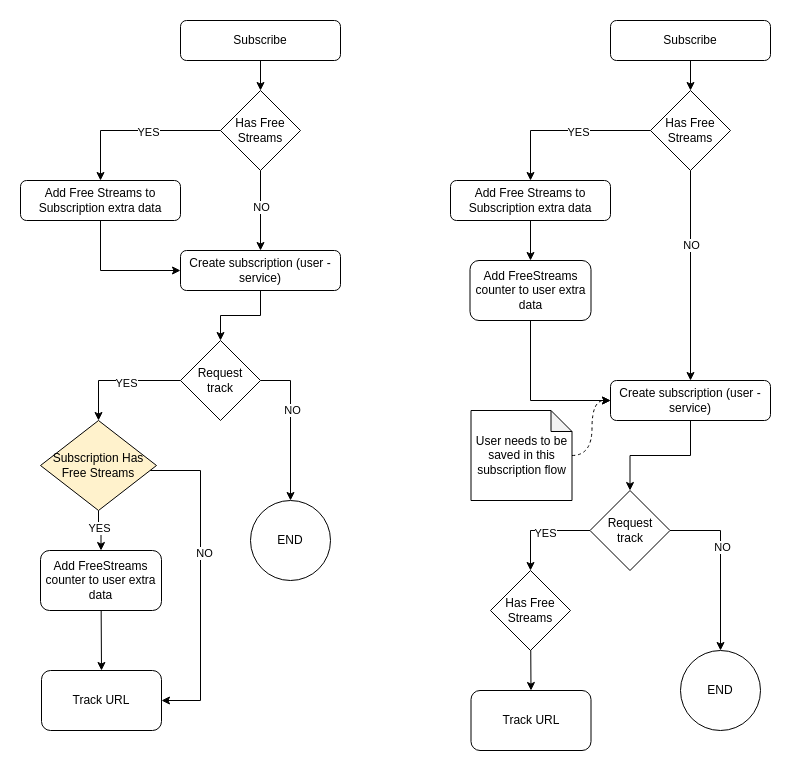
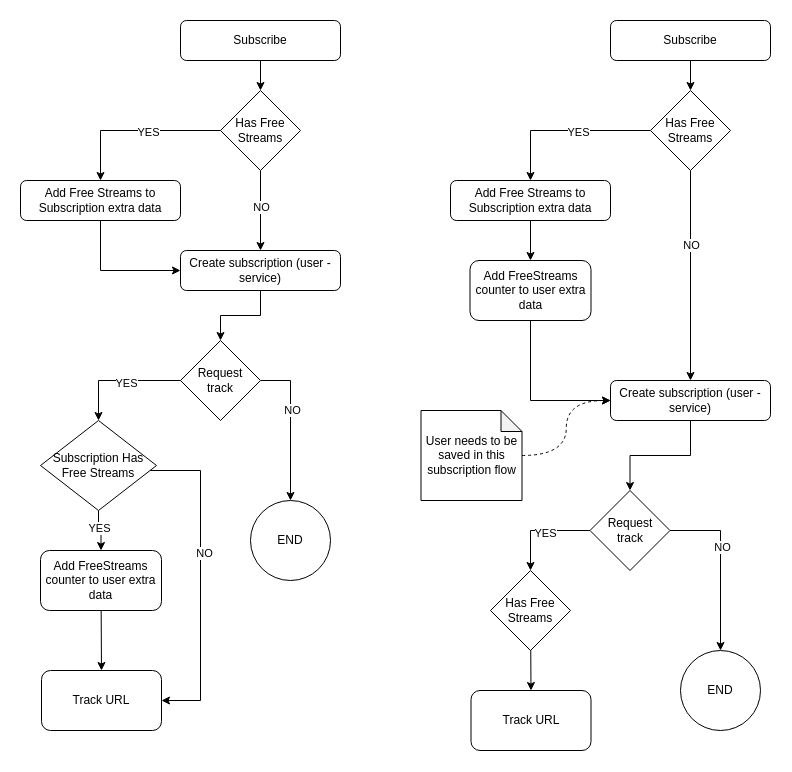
  <mxCell id="0" />
  <mxCell id="1" parent="0" />
  <mxCell id="2" style="edgeStyle=orthogonalEdgeStyle;rounded=0;orthogonalLoop=1;jettySize=auto;html=1;entryX=0.5;entryY=0;entryDx=0;entryDy=0;" parent="1" source="3" target="10" edge="1"><mxGeometry relative="1" as="geometry" /></mxCell>
  <mxCell id="3" value="Subscribe" style="rounded=1;whiteSpace=wrap;html=1;" parent="1" vertex="1"><mxGeometry x="180" y="20" width="160" height="40" as="geometry" /></mxCell>
  <mxCell id="4" style="edgeStyle=orthogonalEdgeStyle;rounded=0;orthogonalLoop=1;jettySize=auto;html=1;entryX=0;entryY=0.5;entryDx=0;entryDy=0;" parent="1" source="5" target="12" edge="1"><mxGeometry relative="1" as="geometry" /></mxCell>
  <mxCell id="5" value="Add Free Streams to Subscription extra data" style="rounded=1;whiteSpace=wrap;html=1;" parent="1" vertex="1"><mxGeometry x="20" y="180" width="160" height="40" as="geometry" /></mxCell>
  <mxCell id="6" style="edgeStyle=orthogonalEdgeStyle;rounded=0;orthogonalLoop=1;jettySize=auto;html=1;entryX=0.5;entryY=0;entryDx=0;entryDy=0;" parent="1" source="10" target="12" edge="1"><mxGeometry relative="1" as="geometry" /></mxCell>
  <mxCell id="7" value="NO" style="edgeLabel;html=1;align=center;verticalAlign=middle;resizable=0;points=[];" parent="6" vertex="1" connectable="0"><mxGeometry x="-0.412" relative="1" as="geometry"><mxPoint y="12" as="offset" /></mxGeometry></mxCell>
  <mxCell id="8" style="edgeStyle=orthogonalEdgeStyle;rounded=0;orthogonalLoop=1;jettySize=auto;html=1;entryX=0.5;entryY=0;entryDx=0;entryDy=0;" parent="1" source="10" target="5" edge="1"><mxGeometry relative="1" as="geometry" /></mxCell>
  <mxCell id="9" value="YES" style="edgeLabel;html=1;align=center;verticalAlign=middle;resizable=0;points=[];" parent="8" vertex="1" connectable="0"><mxGeometry x="-0.137" y="1" relative="1" as="geometry"><mxPoint as="offset" /></mxGeometry></mxCell>
  <mxCell id="10" value="Has Free Streams" style="rhombus;whiteSpace=wrap;html=1;" parent="1" vertex="1"><mxGeometry x="220" y="90" width="80" height="80" as="geometry" /></mxCell>
  <mxCell id="11" style="edgeStyle=orthogonalEdgeStyle;rounded=0;orthogonalLoop=1;jettySize=auto;html=1;entryX=0.5;entryY=0;entryDx=0;entryDy=0;" parent="1" source="12" target="17" edge="1"><mxGeometry relative="1" as="geometry" /></mxCell>
  <mxCell id="12" value="Create subscription (user - service)" style="rounded=1;whiteSpace=wrap;html=1;" parent="1" vertex="1"><mxGeometry x="180" y="250" width="160" height="40" as="geometry" /></mxCell>
  <mxCell id="13" style="edgeStyle=orthogonalEdgeStyle;rounded=0;orthogonalLoop=1;jettySize=auto;html=1;entryX=0.5;entryY=0;entryDx=0;entryDy=0;" parent="1" source="17" target="26" edge="1"><mxGeometry relative="1" as="geometry" /></mxCell>
  <mxCell id="14" value="YES" style="edgeLabel;html=1;align=center;verticalAlign=middle;resizable=0;points=[];" parent="13" vertex="1" connectable="0"><mxGeometry x="-0.101" y="2" relative="1" as="geometry"><mxPoint as="offset" /></mxGeometry></mxCell>
  <mxCell id="15" style="edgeStyle=orthogonalEdgeStyle;rounded=0;orthogonalLoop=1;jettySize=auto;html=1;entryX=0.5;entryY=0;entryDx=0;entryDy=0;exitX=1;exitY=0.5;exitDx=0;exitDy=0;" parent="1" source="17" target="21" edge="1"><mxGeometry relative="1" as="geometry" /></mxCell>
  <mxCell id="16" value="NO" style="edgeLabel;html=1;align=center;verticalAlign=middle;resizable=0;points=[];" parent="15" vertex="1" connectable="0"><mxGeometry x="-0.215" y="1" relative="1" as="geometry"><mxPoint as="offset" /></mxGeometry></mxCell>
  <mxCell id="17" value="Request&lt;br&gt;track" style="rhombus;whiteSpace=wrap;html=1;" parent="1" vertex="1"><mxGeometry x="180" y="340" width="80" height="80" as="geometry" /></mxCell>
  <mxCell id="18" style="rounded=0;orthogonalLoop=1;jettySize=auto;html=1;entryX=0.5;entryY=0;entryDx=0;entryDy=0;" parent="1" source="19" target="20" edge="1"><mxGeometry relative="1" as="geometry" /></mxCell>
  <mxCell id="19" value="Add FreeStreams counter to user extra data" style="rounded=1;whiteSpace=wrap;html=1;" parent="1" vertex="1"><mxGeometry x="40" y="550" width="121" height="60" as="geometry" /></mxCell>
  <mxCell id="20" value="Track URL" style="rounded=1;whiteSpace=wrap;html=1;" parent="1" vertex="1"><mxGeometry x="41" y="670" width="120" height="60" as="geometry" /></mxCell>
  <mxCell id="21" value="END" style="ellipse;whiteSpace=wrap;html=1;aspect=fixed;" parent="1" vertex="1"><mxGeometry x="250" y="500" width="80" height="80" as="geometry" /></mxCell>
  <mxCell id="22" style="edgeStyle=orthogonalEdgeStyle;rounded=0;orthogonalLoop=1;jettySize=auto;html=1;entryX=0.5;entryY=0;entryDx=0;entryDy=0;" parent="1" source="26" target="19" edge="1"><mxGeometry relative="1" as="geometry" /></mxCell>
  <mxCell id="23" value="YES" style="edgeLabel;html=1;align=center;verticalAlign=middle;resizable=0;points=[];" parent="22" vertex="1" connectable="0"><mxGeometry x="-0.21" relative="1" as="geometry"><mxPoint as="offset" /></mxGeometry></mxCell>
  <mxCell id="24" style="edgeStyle=orthogonalEdgeStyle;rounded=0;orthogonalLoop=1;jettySize=auto;html=1;entryX=1;entryY=0.5;entryDx=0;entryDy=0;" parent="1" source="26" target="20" edge="1"><mxGeometry relative="1" as="geometry"><Array as="points"><mxPoint x="200" y="470" /><mxPoint x="200" y="700" /></Array></mxGeometry></mxCell>
  <mxCell id="25" value="NO" style="edgeLabel;html=1;align=center;verticalAlign=middle;resizable=0;points=[];" parent="24" vertex="1" connectable="0"><mxGeometry x="-0.168" y="3" relative="1" as="geometry"><mxPoint as="offset" /></mxGeometry></mxCell>
- <mxCell id="26" value="Subscription Has Free Streams" style="rhombus;whiteSpace=wrap;html=1;fillColor=#fff2cc;" parent="1" vertex="1"><mxGeometry x="40" y="420" width="116" height="90" as="geometry" /></mxCell>
+ <mxCell id="26" value="Subscription Has Free Streams" style="rhombus;whiteSpace=wrap;html=1;" parent="1" vertex="1"><mxGeometry x="40" y="420" width="116" height="90" as="geometry" /></mxCell>
  <mxCell id="27" style="edgeStyle=orthogonalEdgeStyle;rounded=0;orthogonalLoop=1;jettySize=auto;html=1;entryX=0.5;entryY=0;entryDx=0;entryDy=0;" parent="1" source="28" target="35" edge="1"><mxGeometry relative="1" as="geometry" /></mxCell>
  <mxCell id="28" value="Subscribe" style="rounded=1;whiteSpace=wrap;html=1;" parent="1" vertex="1"><mxGeometry x="610" y="20" width="160" height="40" as="geometry" /></mxCell>
  <mxCell id="29" style="edgeStyle=orthogonalEdgeStyle;rounded=0;orthogonalLoop=1;jettySize=auto;html=1;" parent="1" source="30" target="44" edge="1"><mxGeometry relative="1" as="geometry" /></mxCell>
  <mxCell id="30" value="Add Free Streams to Subscription extra data" style="rounded=1;whiteSpace=wrap;html=1;" parent="1" vertex="1"><mxGeometry x="450" y="180" width="160" height="40" as="geometry" /></mxCell>
  <mxCell id="31" style="edgeStyle=orthogonalEdgeStyle;rounded=0;orthogonalLoop=1;jettySize=auto;html=1;entryX=0.5;entryY=0;entryDx=0;entryDy=0;" parent="1" source="35" target="37" edge="1"><mxGeometry relative="1" as="geometry" /></mxCell>
  <mxCell id="32" value="NO" style="edgeLabel;html=1;align=center;verticalAlign=middle;resizable=0;points=[];" parent="31" vertex="1" connectable="0"><mxGeometry x="-0.412" relative="1" as="geometry"><mxPoint y="12" as="offset" /></mxGeometry></mxCell>
  <mxCell id="33" style="edgeStyle=orthogonalEdgeStyle;rounded=0;orthogonalLoop=1;jettySize=auto;html=1;entryX=0.5;entryY=0;entryDx=0;entryDy=0;" parent="1" source="35" target="30" edge="1"><mxGeometry relative="1" as="geometry" /></mxCell>
  <mxCell id="34" value="YES" style="edgeLabel;html=1;align=center;verticalAlign=middle;resizable=0;points=[];" parent="33" vertex="1" connectable="0"><mxGeometry x="-0.137" y="1" relative="1" as="geometry"><mxPoint as="offset" /></mxGeometry></mxCell>
  <mxCell id="35" value="Has Free Streams" style="rhombus;whiteSpace=wrap;html=1;" parent="1" vertex="1"><mxGeometry x="650" y="90" width="80" height="80" as="geometry" /></mxCell>
  <mxCell id="36" style="edgeStyle=orthogonalEdgeStyle;rounded=0;orthogonalLoop=1;jettySize=auto;html=1;entryX=0.5;entryY=0;entryDx=0;entryDy=0;" parent="1" source="37" target="42" edge="1"><mxGeometry relative="1" as="geometry" /></mxCell>
  <mxCell id="37" value="Create subscription (user - service)" style="rounded=1;whiteSpace=wrap;html=1;" parent="1" vertex="1"><mxGeometry x="610" y="380" width="160" height="40" as="geometry" /></mxCell>
  <mxCell id="38" style="edgeStyle=orthogonalEdgeStyle;rounded=0;orthogonalLoop=1;jettySize=auto;html=1;entryX=0.5;entryY=0;entryDx=0;entryDy=0;" parent="1" source="42" target="48" edge="1"><mxGeometry relative="1" as="geometry" /></mxCell>
  <mxCell id="39" value="YES" style="edgeLabel;html=1;align=center;verticalAlign=middle;resizable=0;points=[];" parent="38" vertex="1" connectable="0"><mxGeometry x="-0.101" y="2" relative="1" as="geometry"><mxPoint as="offset" /></mxGeometry></mxCell>
  <mxCell id="40" style="edgeStyle=orthogonalEdgeStyle;rounded=0;orthogonalLoop=1;jettySize=auto;html=1;entryX=0.5;entryY=0;entryDx=0;entryDy=0;exitX=1;exitY=0.5;exitDx=0;exitDy=0;" parent="1" source="42" target="46" edge="1"><mxGeometry relative="1" as="geometry" /></mxCell>
  <mxCell id="41" value="NO" style="edgeLabel;html=1;align=center;verticalAlign=middle;resizable=0;points=[];" parent="40" vertex="1" connectable="0"><mxGeometry x="-0.215" y="1" relative="1" as="geometry"><mxPoint as="offset" /></mxGeometry></mxCell>
  <mxCell id="42" value="Request&lt;br&gt;track" style="rhombus;whiteSpace=wrap;html=1;" parent="1" vertex="1"><mxGeometry x="589.5" y="490" width="80" height="80" as="geometry" /></mxCell>
  <mxCell id="43" style="edgeStyle=orthogonalEdgeStyle;rounded=0;orthogonalLoop=1;jettySize=auto;html=1;entryX=0;entryY=0.5;entryDx=0;entryDy=0;exitX=0.5;exitY=1;exitDx=0;exitDy=0;" parent="1" source="44" target="37" edge="1"><mxGeometry relative="1" as="geometry"><Array as="points"><mxPoint x="530" y="400" /></Array></mxGeometry></mxCell>
  <mxCell id="44" value="Add FreeStreams counter to user extra data" style="rounded=1;whiteSpace=wrap;html=1;" parent="1" vertex="1"><mxGeometry x="469.5" y="260" width="121" height="60" as="geometry" /></mxCell>
  <mxCell id="45" value="Track URL" style="rounded=1;whiteSpace=wrap;html=1;" parent="1" vertex="1"><mxGeometry x="470.5" y="690" width="120" height="60" as="geometry" /></mxCell>
  <mxCell id="46" value="END" style="ellipse;whiteSpace=wrap;html=1;aspect=fixed;" parent="1" vertex="1"><mxGeometry x="680" y="650" width="80" height="80" as="geometry" /></mxCell>
  <mxCell id="47" style="orthogonalLoop=1;jettySize=auto;html=1;entryX=0.5;entryY=0;entryDx=0;entryDy=0;" parent="1" source="48" target="45" edge="1"><mxGeometry relative="1" as="geometry" /></mxCell>
  <mxCell id="48" value="Has Free Streams" style="rhombus;whiteSpace=wrap;html=1;" parent="1" vertex="1"><mxGeometry x="490" y="570" width="80" height="80" as="geometry" /></mxCell>
  <mxCell id="49" value="" style="edgeStyle=orthogonalEdgeStyle;orthogonalLoop=1;jettySize=auto;html=1;curved=1;dashed=1;" parent="1" source="50" target="37" edge="1"><mxGeometry relative="1" as="geometry" /></mxCell>
- <mxCell id="50" value="User needs to be saved in this subscription flow" style="shape=note;whiteSpace=wrap;html=1;backgroundOutline=1;darkOpacity=0.05;size=21;" parent="1" vertex="1"><mxGeometry x="470.5" y="410" width="101" height="90" as="geometry" /></mxCell>
+ <mxCell id="50" value="User needs to be saved in this subscription flow" style="shape=note;whiteSpace=wrap;html=1;backgroundOutline=1;darkOpacity=0.05;size=21;" parent="1" vertex="1"><mxGeometry x="420.5" y="410" width="101" height="90" as="geometry" /></mxCell>
